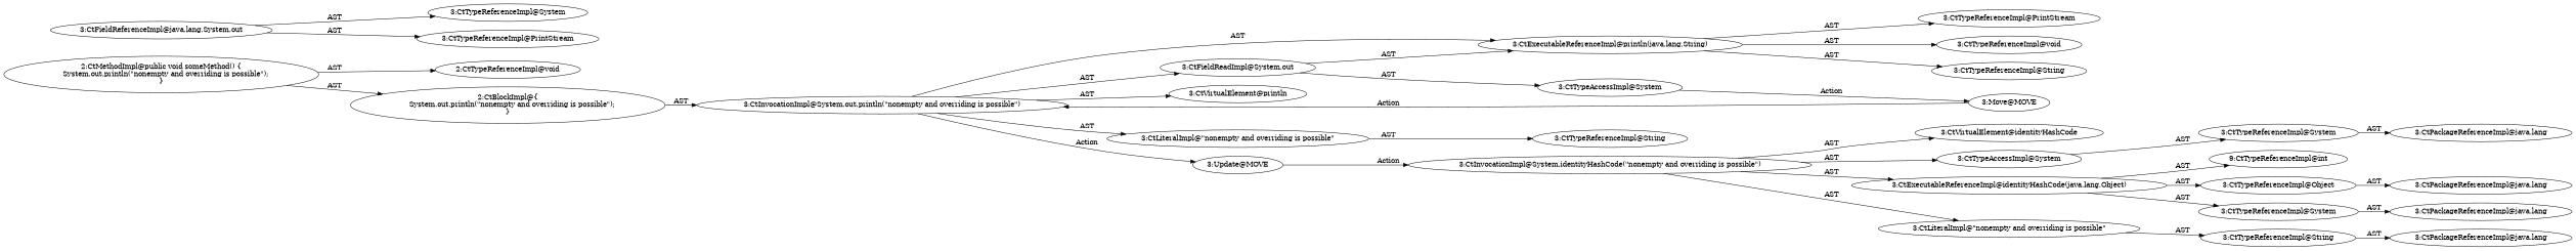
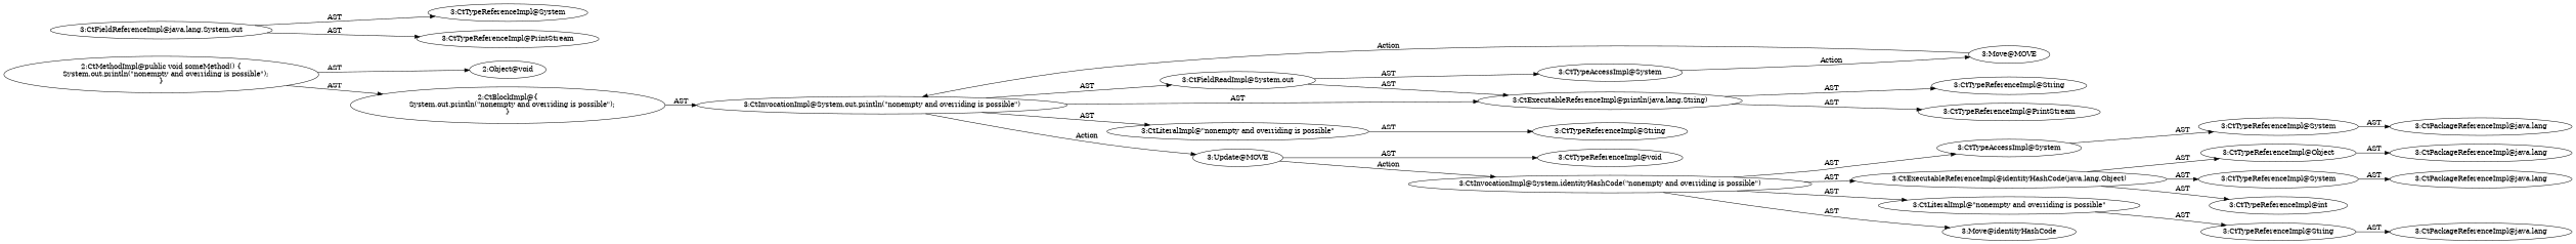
  digraph {
    rankdir=LR
    node [shape=ellipse]
-   n1 [label="2:CtTypeReferenceImpl@void"]
+   n1 [label="2:Object@void"]
    n2 [label="3:CtExecutableReferenceImpl@println(java.lang.String)"]
    n3 [label="3:CtTypeReferenceImpl@PrintStream"]
    n4 [label="3:CtTypeReferenceImpl@void"]
    n5 [label="3:CtTypeReferenceImpl@String"]
-   n6 [label="3:CtVirtualElement@println"]
    n7 [label="3:CtFieldReferenceImpl@java.lang.System.out"]
    n8 [label="3:CtTypeReferenceImpl@System"]
    n9 [label="3:CtTypeReferenceImpl@PrintStream"]
    n10 [label="3:CtFieldReadImpl@System.out"]
    n11 [label="3:CtTypeAccessImpl@System"]
    n12 [label="3:Move@MOVE"]
    n13 [label="3:CtInvocationImpl@System.out.println(\"nonempty and overriding is possible\")"]
    n14 [label="3:CtLiteralImpl@\"nonempty and overriding is possible\""]
    n15 [label="3:CtTypeReferenceImpl@String"]
    n16 [label="3:Update@MOVE"]
    n17 [label="3:CtInvocationImpl@System.identityHashCode(\"nonempty and overriding is possible\")"]
    n18 [label="2:CtBlockImpl@\{\n    System.out.println(\"nonempty and overriding is possible\");\n\}"]
    n19 [label="2:CtMethodImpl@public void someMethod() \{\n    System.out.println(\"nonempty and overriding is possible\");\n\}"]
    n20 [label="3:CtTypeAccessImpl@System"]
    n21 [label="3:CtExecutableReferenceImpl@identityHashCode(java.lang.Object)"]
    n22 [label="3:CtLiteralImpl@\"nonempty and overriding is possible\""]
-   n23 [label="3:CtVirtualElement@identityHashCode"]
+   n23 [label="3:Move@identityHashCode"]
    n24 [label="3:CtPackageReferenceImpl@java.lang"]
    n25 [label="3:CtTypeReferenceImpl@System"]
    n26 [label="3:CtPackageReferenceImpl@java.lang"]
    n27 [label="3:CtTypeReferenceImpl@System"]
-   n28 [label="9:CtTypeReferenceImpl@int"]
+   n28 [label="3:CtTypeReferenceImpl@int"]
    n29 [label="3:CtPackageReferenceImpl@java.lang"]
    n30 [label="3:CtTypeReferenceImpl@Object"]
    n31 [label="3:CtPackageReferenceImpl@java.lang"]
    n32 [label="3:CtTypeReferenceImpl@String"]
    n2 -> n3 [label=AST]
-   n2 -> n4 [label=AST]
+   n16 -> n4 [label=AST]
    n2 -> n5 [label=AST]
    n7 -> n8 [label=AST]
    n7 -> n9 [label=AST]
    n10 -> n2 [label=AST]
    n10 -> n11 [label=AST]
    n11 -> n12 [label=Action]
    n12 -> n13 [label=Action]
    n13 -> n2 [label=AST]
-   n13 -> n6 [label=AST]
    n13 -> n10 [label=AST]
    n13 -> n14 [label=AST]
    n13 -> n16 [label=Action]
    n14 -> n15 [label=AST]
    n16 -> n17 [label=Action]
    n17 -> n20 [label=AST]
    n17 -> n21 [label=AST]
    n17 -> n22 [label=AST]
    n17 -> n23 [label=AST]
    n18 -> n13 [label=AST]
    n19 -> n1 [label=AST]
    n19 -> n18 [label=AST]
    n20 -> n25 [label=AST]
    n21 -> n27 [label=AST]
    n21 -> n28 [label=AST]
    n21 -> n30 [label=AST]
    n22 -> n32 [label=AST]
    n25 -> n24 [label=AST]
    n27 -> n26 [label=AST]
    n30 -> n29 [label=AST]
    n32 -> n31 [label=AST]
  }
